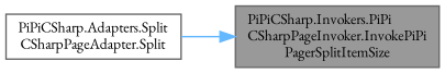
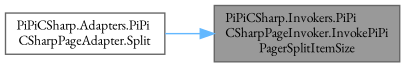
  digraph {
    rankdir=RL
    fontname="EB Garamond"
    node [fontname="EB Garamond" fontsize=10 shape=box style=filled]
    n1 [color=gray40 fillcolor=grey60 fontcolor=black height=0.2 label="PiPiCSharp.Invokers.PiPi\lCSharpPageInvoker.InvokePiPi\lPagerSplitItemSize" width=0.4]
-   n2 [color=grey40 fillcolor=white height=0.2 label="PiPiCSharp.Adapters.Split\lCSharpPageAdapter.Split" width=0.4]
+   n2 [color=grey40 fillcolor=white height=0.2 label="PiPiCSharp.Adapters.PiPi\lCSharpPageAdapter.Split" width=0.4]
    n1 -> n2 [color=steelblue1 dir=back fontname="EB Garamond" fontsize=10 labelfontname=Helvetica labelfontsize=10 style=solid]
  }
